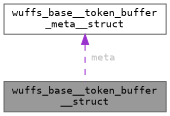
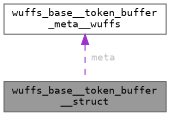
  digraph {
    fontname="DejaVu Sans Mono"
    node [color=gray40 fontname="DejaVu Sans Mono" fontsize=10 shape=box style=filled]
    n1 [fillcolor=grey60 fontcolor=black height=0.2 label="wuffs_base__token_buffer\l__struct" width=0.4]
-   n2 [fillcolor=white height=0.2 label="wuffs_base__token_buffer\l_meta__struct" width=0.4]
+   n2 [fillcolor=white height=0.2 label="wuffs_base__token_buffer\l_meta__wuffs" width=0.4]
    n2 -> n1 [color=darkorchid3 dir=back fontcolor=grey fontname="DejaVu Sans Mono" fontsize=10 label=" meta" labelfontname=Helvetica labelfontsize=10 style=dashed]
  }
